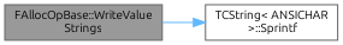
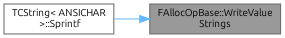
  digraph {
    rankdir=LR
    fontname=Ubuntu
    node [fontname=Ubuntu fontsize=10 shape=box style=filled]
    n1 [color=gray40 fillcolor=grey60 fontcolor=black height=0.2 label="FAllocOpBase::WriteValue\lStrings" width=0.4]
    n2 [color=grey40 fillcolor=white height=0.2 label="TCString\< ANSICHAR\l \>::Sprintf" width=0.4]
-   n1 -> n2 [color=steelblue1 fontname=Ubuntu fontsize=10 labelfontname=Helvetica labelfontsize=10 style=solid]
+   n2 -> n1 [color=steelblue1 fontname=Ubuntu fontsize=10 labelfontname=Helvetica labelfontsize=10 style=solid]
  }
